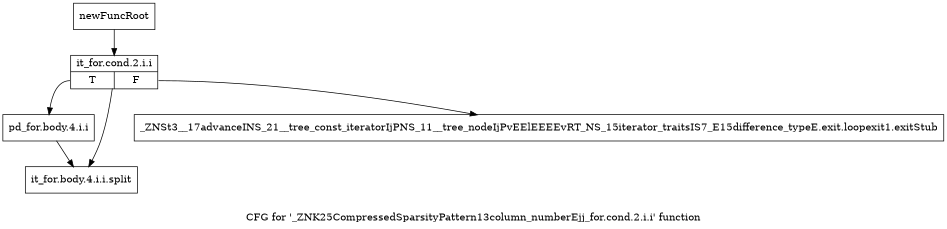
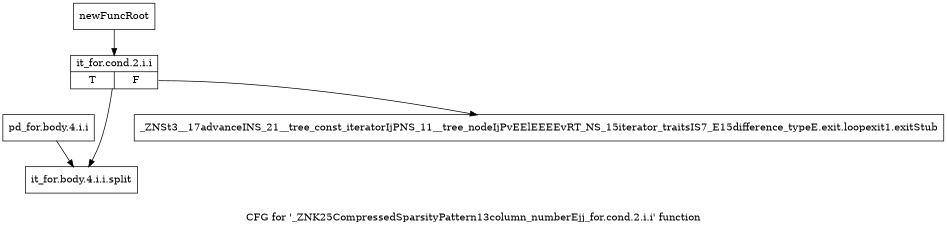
  digraph {
    label="CFG for '_ZNK25CompressedSparsityPattern13column_numberEjj_for.cond.2.i.i' function"
    node [shape=record]
    n1 [label="{newFuncRoot}"]
    n2 [label="{it_for.cond.2.i.i|{<s0>T|<s1>F}}"]
    n3 [label="{_ZNSt3__17advanceINS_21__tree_const_iteratorIjPNS_11__tree_nodeIjPvEElEEEEvRT_NS_15iterator_traitsIS7_E15difference_typeE.exit.loopexit1.exitStub}"]
    n4 [label="{pd_for.body.4.i.i}"]
    n5 [label="{it_for.body.4.i.i.split}"]
    n1 -> n2
    n2 -> n3 [tailport=s1]
-   n2 -> n4 [tailport=s0]
    n2 -> n5
    n4 -> n5
  }
